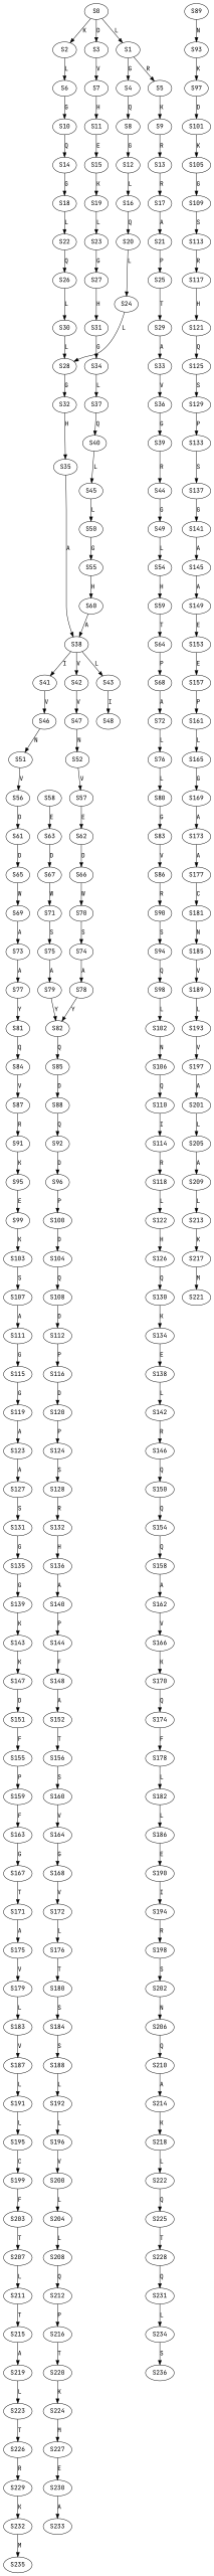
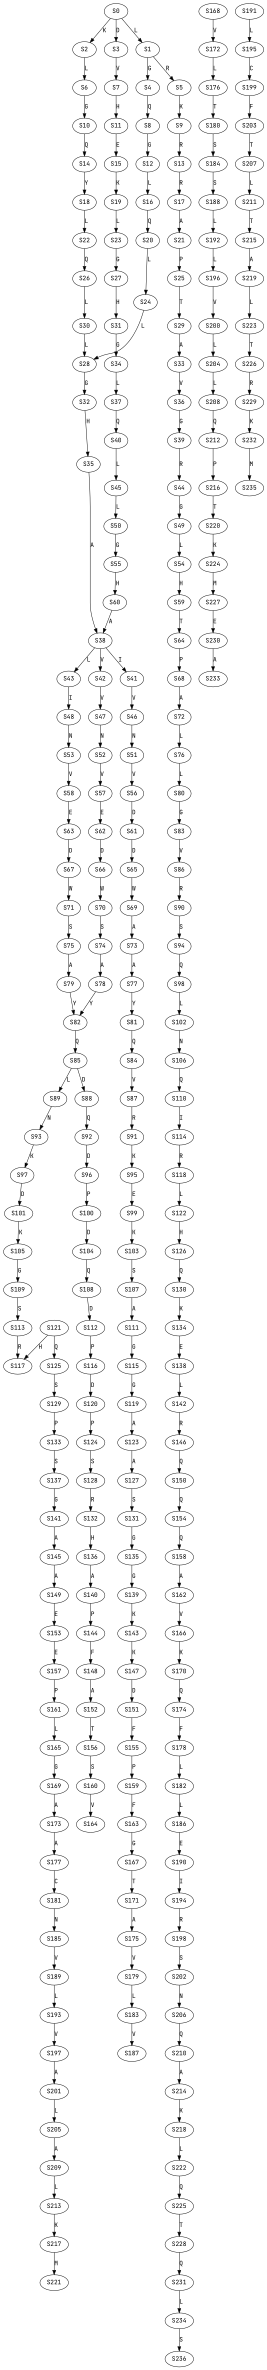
  strict digraph {
    fontname="JetBrains Mono"
    node [fontname="JetBrains Mono"]
    edge [fontname="JetBrains Mono"]
    S0
    S1
    S2
    S3
    S4
    S5
    S6
    S7
    S8
    S9
    S10
    S11
    S12
    S13
    S14
    S15
    S16
    S17
    S18
    S19
    S20
    S21
    S22
    S23
    S24
    S25
    S26
    S27
    S28
    S29
    S30
    S31
    S32
    S33
    S34
    S35
    S36
    S37
    S38
    S39
    S40
    S41
    S42
    S43
    S44
    S45
    S46
    S47
    S48
    S49
    S50
    S51
    S52
+   S53
    S54
    S55
    S56
    S57
    S58
    S59
    S60
    S61
    S62
    S63
    S64
    S65
    S66
    S67
    S68
    S69
    S70
    S71
    S72
    S73
    S74
    S75
    S76
    S77
    S78
    S79
    S80
    S81
    S82
    S83
    S84
    S85
    S86
    S87
    S88
    S89
    S90
    S91
    S92
    S93
    S94
    S95
    S96
    S97
    S98
    S99
    S100
    S101
    S102
    S103
    S104
    S105
    S106
    S107
    S108
    S109
    S110
    S111
    S112
    S113
    S114
    S115
    S116
    S117
    S118
    S119
    S120
    S121
    S122
    S123
    S124
    S125
    S126
    S127
    S128
    S129
    S130
    S131
    S132
    S133
    S134
    S135
    S136
    S137
    S138
    S139
    S140
    S141
    S142
    S143
    S144
    S145
    S146
    S147
    S148
    S149
    S150
    S151
    S152
    S153
    S154
    S155
    S156
    S157
    S158
    S159
    S160
    S161
    S162
    S163
    S164
    S165
    S166
    S167
    S168
    S169
    S170
    S171
    S172
    S173
    S174
    S175
    S176
    S177
    S178
    S179
    S180
    S181
    S182
    S183
    S184
    S185
    S186
    S187
    S188
    S189
    S190
    S191
    S192
    S193
    S194
    S195
    S196
    S197
    S198
    S199
    S200
    S201
    S202
    S203
    S204
    S205
    S206
    S207
    S208
    S209
    S210
    S211
    S212
    S213
    S214
    S215
    S216
    S217
    S218
    S219
    S220
    S221
    S222
    S223
    S224
    S225
    S226
    S227
    S228
    S229
    S230
    S231
    S232
    S233
    S234
    S235
    S236
    S0 -> S1 [label=L]
    S0 -> S2 [label=K]
    S0 -> S3 [label=D]
    S1 -> S4 [label=G]
    S1 -> S5 [label=R]
    S2 -> S6 [label=L]
    S3 -> S7 [label=V]
    S4 -> S8 [label=Q]
    S5 -> S9 [label=K]
    S6 -> S10 [label=G]
    S7 -> S11 [label=H]
    S8 -> S12 [label=G]
    S9 -> S13 [label=R]
    S10 -> S14 [label=Q]
    S11 -> S15 [label=E]
    S12 -> S16 [label=L]
    S13 -> S17 [label=R]
-   S14 -> S18 [label=G]
+   S14 -> S18 [label=Y]
    S15 -> S19 [label=K]
    S16 -> S20 [label=Q]
    S17 -> S21 [label=A]
    S18 -> S22 [label=L]
    S19 -> S23 [label=L]
    S20 -> S24 [label=L]
    S21 -> S25 [label=P]
    S22 -> S26 [label=Q]
    S23 -> S27 [label=G]
    S24 -> S28 [label=L]
    S25 -> S29 [label=T]
    S26 -> S30 [label=L]
    S27 -> S31 [label=H]
    S28 -> S32 [label=G]
    S29 -> S33 [label=A]
    S30 -> S28 [label=L]
    S31 -> S34 [label=G]
    S32 -> S35 [label=H]
    S33 -> S36 [label=V]
    S34 -> S37 [label=L]
    S35 -> S38 [label=A]
    S36 -> S39 [label=G]
    S37 -> S40 [label=Q]
    S38 -> S41 [label=I]
    S38 -> S42 [label=V]
    S38 -> S43 [label=L]
    S39 -> S44 [label=R]
    S40 -> S45 [label=L]
    S41 -> S46 [label=V]
    S42 -> S47 [label=V]
    S43 -> S48 [label=I]
    S44 -> S49 [label=G]
    S45 -> S50 [label=L]
    S46 -> S51 [label=N]
    S47 -> S52 [label=N]
+   S48 -> S53 [label=N]
    S49 -> S54 [label=L]
    S50 -> S55 [label=G]
    S51 -> S56 [label=V]
    S52 -> S57 [label=V]
+   S53 -> S58 [label=V]
    S54 -> S59 [label=H]
    S55 -> S60 [label=H]
    S56 -> S61 [label=D]
    S57 -> S62 [label=E]
    S58 -> S63 [label=E]
    S59 -> S64 [label=T]
    S60 -> S38 [label=A]
    S61 -> S65 [label=D]
    S62 -> S66 [label=D]
    S63 -> S67 [label=D]
    S64 -> S68 [label=P]
    S65 -> S69 [label=W]
    S66 -> S70 [label=W]
    S67 -> S71 [label=W]
    S68 -> S72 [label=A]
    S69 -> S73 [label=A]
    S70 -> S74 [label=S]
    S71 -> S75 [label=S]
    S72 -> S76 [label=L]
    S73 -> S77 [label=A]
    S74 -> S78 [label=A]
    S75 -> S79 [label=A]
    S76 -> S80 [label=L]
    S77 -> S81 [label=Y]
    S78 -> S82 [label=Y]
    S79 -> S82 [label=Y]
    S80 -> S83 [label=G]
    S81 -> S84 [label=Q]
    S82 -> S85 [label=Q]
    S83 -> S86 [label=V]
    S84 -> S87 [label=V]
    S85 -> S88 [label=D]
+   S85 -> S89 [label=L]
    S86 -> S90 [label=R]
    S87 -> S91 [label=R]
    S88 -> S92 [label=Q]
    S89 -> S93 [label=N]
    S90 -> S94 [label=S]
    S91 -> S95 [label=K]
    S92 -> S96 [label=D]
    S93 -> S97 [label=K]
    S94 -> S98 [label=Q]
    S95 -> S99 [label=E]
    S96 -> S100 [label=P]
    S97 -> S101 [label=D]
    S98 -> S102 [label=L]
    S99 -> S103 [label=K]
    S100 -> S104 [label=D]
    S101 -> S105 [label=K]
    S102 -> S106 [label=N]
    S103 -> S107 [label=S]
    S104 -> S108 [label=Q]
    S105 -> S109 [label=G]
    S106 -> S110 [label=Q]
    S107 -> S111 [label=A]
    S108 -> S112 [label=D]
    S109 -> S113 [label=S]
    S110 -> S114 [label=I]
    S111 -> S115 [label=G]
    S112 -> S116 [label=P]
    S113 -> S117 [label=R]
    S114 -> S118 [label=R]
    S115 -> S119 [label=G]
    S116 -> S120 [label=D]
-   S117 -> S121 [label=H]
+   S121 -> S117 [label=H]
    S118 -> S122 [label=L]
    S119 -> S123 [label=A]
    S120 -> S124 [label=P]
    S121 -> S125 [label=Q]
    S122 -> S126 [label=H]
    S123 -> S127 [label=A]
    S124 -> S128 [label=S]
    S125 -> S129 [label=S]
    S126 -> S130 [label=Q]
    S127 -> S131 [label=S]
    S128 -> S132 [label=R]
    S129 -> S133 [label=P]
    S130 -> S134 [label=K]
    S131 -> S135 [label=G]
    S132 -> S136 [label=H]
    S133 -> S137 [label=S]
    S134 -> S138 [label=E]
    S135 -> S139 [label=G]
    S136 -> S140 [label=A]
    S137 -> S141 [label=G]
    S138 -> S142 [label=L]
    S139 -> S143 [label=K]
    S140 -> S144 [label=P]
    S141 -> S145 [label=A]
    S142 -> S146 [label=R]
    S143 -> S147 [label=K]
    S144 -> S148 [label=F]
    S145 -> S149 [label=A]
    S146 -> S150 [label=Q]
    S147 -> S151 [label=D]
    S148 -> S152 [label=A]
    S149 -> S153 [label=E]
    S150 -> S154 [label=Q]
    S151 -> S155 [label=F]
    S152 -> S156 [label=T]
    S153 -> S157 [label=E]
    S154 -> S158 [label=Q]
    S155 -> S159 [label=P]
    S156 -> S160 [label=S]
    S157 -> S161 [label=P]
    S158 -> S162 [label=A]
    S159 -> S163 [label=F]
    S160 -> S164 [label=V]
    S161 -> S165 [label=L]
    S162 -> S166 [label=V]
    S163 -> S167 [label=G]
-   S164 -> S168 [label=G]
    S165 -> S169 [label=G]
    S166 -> S170 [label=K]
    S167 -> S171 [label=T]
    S168 -> S172 [label=V]
    S169 -> S173 [label=A]
    S170 -> S174 [label=Q]
    S171 -> S175 [label=A]
    S172 -> S176 [label=L]
    S173 -> S177 [label=A]
    S174 -> S178 [label=F]
    S175 -> S179 [label=V]
    S176 -> S180 [label=T]
    S177 -> S181 [label=C]
    S178 -> S182 [label=L]
    S179 -> S183 [label=L]
    S180 -> S184 [label=S]
    S181 -> S185 [label=N]
    S182 -> S186 [label=L]
    S183 -> S187 [label=V]
    S184 -> S188 [label=S]
    S185 -> S189 [label=V]
    S186 -> S190 [label=E]
-   S187 -> S191 [label=L]
    S188 -> S192 [label=L]
    S189 -> S193 [label=L]
    S190 -> S194 [label=I]
    S191 -> S195 [label=L]
    S192 -> S196 [label=L]
    S193 -> S197 [label=V]
    S194 -> S198 [label=R]
    S195 -> S199 [label=C]
    S196 -> S200 [label=V]
    S197 -> S201 [label=A]
    S198 -> S202 [label=S]
    S199 -> S203 [label=F]
    S200 -> S204 [label=L]
    S201 -> S205 [label=L]
    S202 -> S206 [label=N]
    S203 -> S207 [label=T]
    S204 -> S208 [label=L]
    S205 -> S209 [label=A]
    S206 -> S210 [label=Q]
    S207 -> S211 [label=L]
    S208 -> S212 [label=Q]
    S209 -> S213 [label=L]
    S210 -> S214 [label=A]
    S211 -> S215 [label=T]
    S212 -> S216 [label=P]
    S213 -> S217 [label=K]
    S214 -> S218 [label=K]
    S215 -> S219 [label=A]
    S216 -> S220 [label=T]
    S217 -> S221 [label=M]
    S218 -> S222 [label=L]
    S219 -> S223 [label=L]
    S220 -> S224 [label=K]
    S222 -> S225 [label=Q]
    S223 -> S226 [label=T]
    S224 -> S227 [label=M]
    S225 -> S228 [label=T]
    S226 -> S229 [label=R]
    S227 -> S230 [label=E]
    S228 -> S231 [label=Q]
    S229 -> S232 [label=K]
    S230 -> S233 [label=A]
    S231 -> S234 [label=L]
    S232 -> S235 [label=M]
    S234 -> S236 [label=S]
  }
